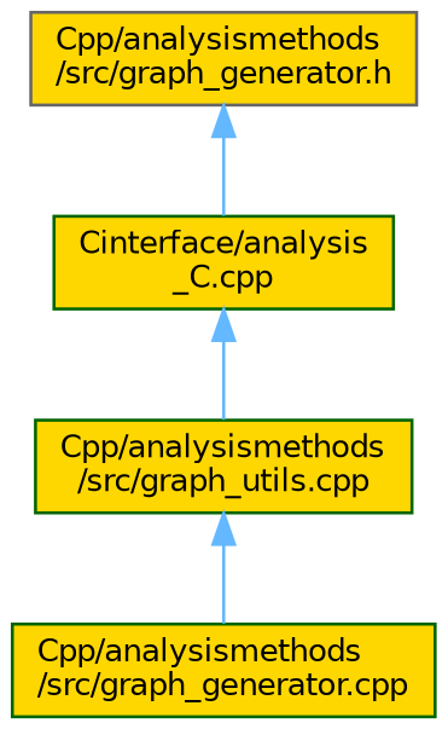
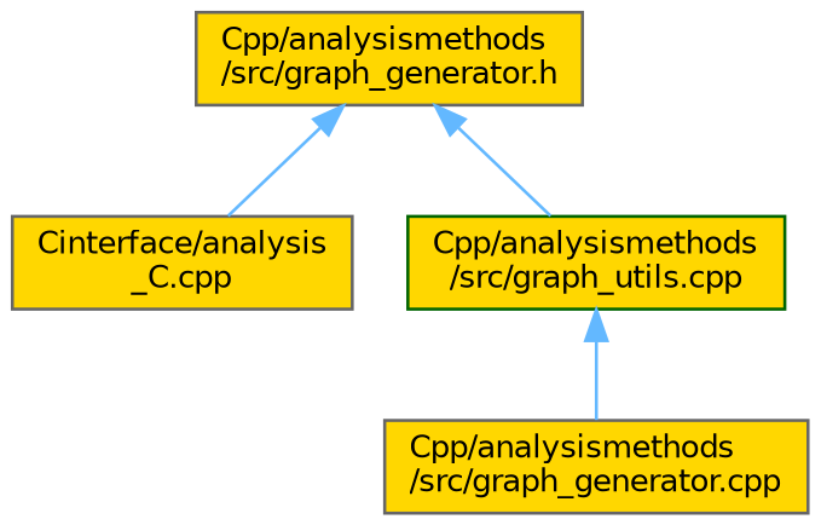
  digraph {
    node [color=gray40 fillcolor=gold fontname=Helvetica fontsize=10 shape=box style=filled]
    edge [color=steelblue1 dir=back fontname=Helvetica fontsize=10 labelfontname=Helvetica labelfontsize=10 style=solid]
    n1 [fontcolor=black height=0.2 label="Cpp/analysismethods\l/src/graph_generator.h" width=0.4]
-   n2 [color=darkgreen height=0.2 label="Cinterface/analysis\l_C.cpp" width=0.4]
+   n2 [height=0.2 label="Cinterface/analysis\l_C.cpp" width=0.4]
    n3 [color=darkgreen height=0.2 label="Cpp/analysismethods\l/src/graph_utils.cpp" width=0.4]
-   n4 [color=darkgreen height=0.2 label="Cpp/analysismethods\l/src/graph_generator.cpp" width=0.4]
+   n4 [height=0.2 label="Cpp/analysismethods\l/src/graph_generator.cpp" width=0.4]
    n1 -> n2
-   n2 -> n3
+   n1 -> n3
    n3 -> n4
  }
